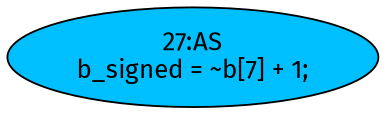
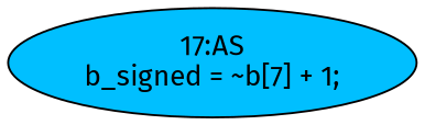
  strict digraph {
    fontname="Fira Sans"
-   n1 [ast="<pyverilog.vparser.ast.Assign object at 0x7f0aa60cb550>" def_var="['b_signed']" fillcolor=deepskyblue label="27:AS\nb_signed = ~b[7] + 1;" statements="[]" style=filled typ=Assign use_var="['b']" fontname="Fira Sans"]
+   n1 [ast="<pyverilog.vparser.ast.Assign object at 0x7f0aa60cb550>" def_var="['b_signed']" fillcolor=deepskyblue label="17:AS\nb_signed = ~b[7] + 1;" statements="[]" style=filled typ=Assign use_var="['b']" fontname="Fira Sans"]
  }
